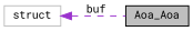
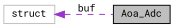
  digraph {
    rankdir=LR
    fontname="Roboto Mono"
    node [fontname="Roboto Mono" fontsize=10 shape=record style=filled]
-   n1 [color=black fillcolor=grey75 fontcolor=black height=0.2 label=Aoa_Aoa width=0.4]
+   n1 [color=black fillcolor=grey75 fontcolor=black height=0.2 label=Aoa_Adc width=0.4]
    n2 [color=grey75 fillcolor=white height=0.2 label=struct width=0.4]
    n2 -> n1 [color=darkorchid3 dir=back fontname="Roboto Mono" fontsize=10 label=" buf" labelfontname=FreeSans labelfontsize=10 style=dashed]
  }
